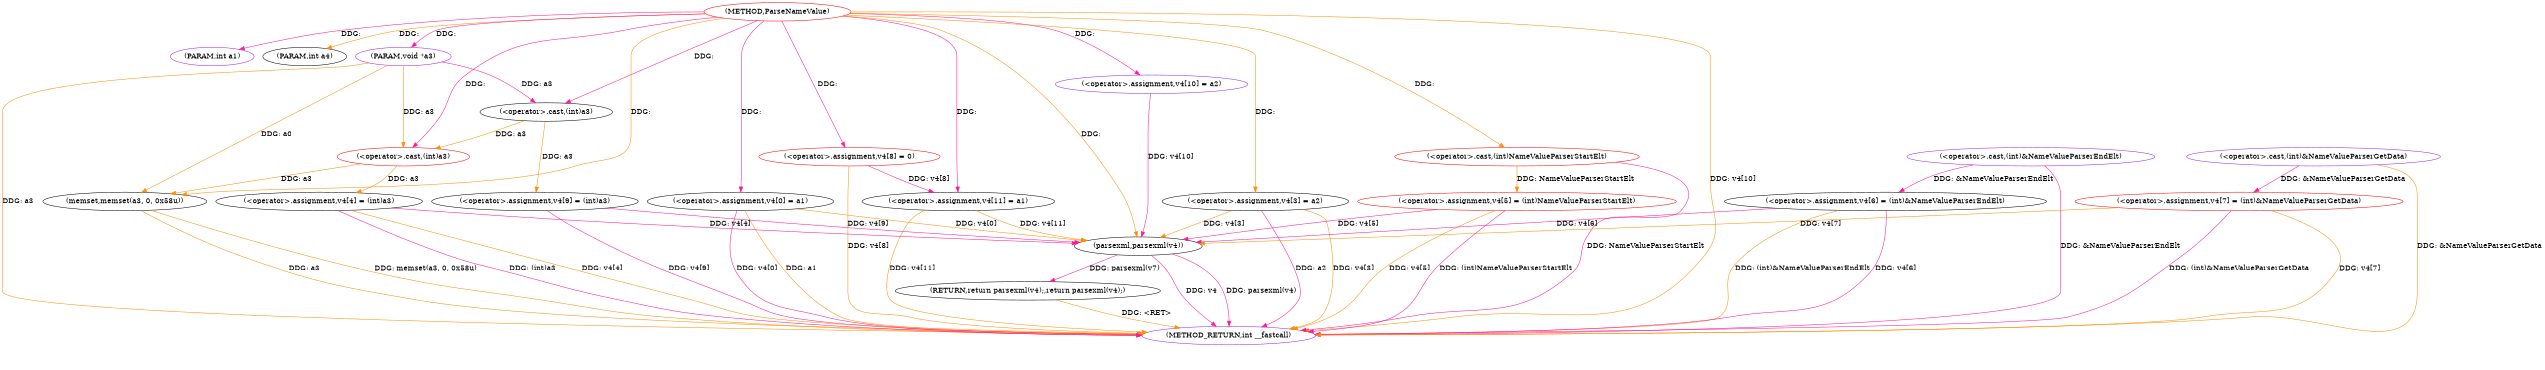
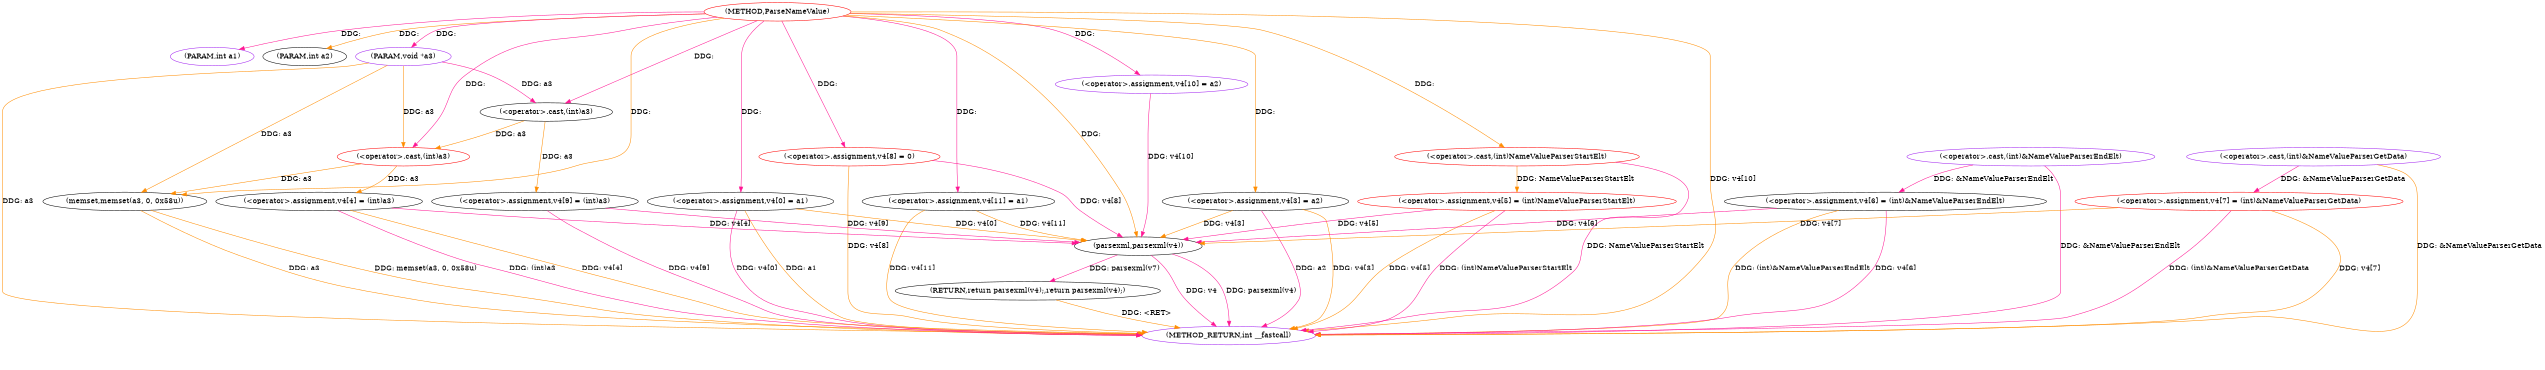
  digraph {
    node [color=black]
    edge [color=darkorange]
    n1 [color=red label="(METHOD,ParseNameValue)"]
    n2 [color=purple label="(PARAM,int a1)"]
-   n3 [label="(PARAM,int a4)"]
+   n3 [label="(PARAM,int a2)"]
    n4 [color=purple label="(PARAM,void *a3)"]
    n5 [label="(<operator>.assignment,v4[11] = a1)"]
    n6 [color=purple label="(<operator>.assignment,v4[10] = a2)"]
    n7 [label="(<operator>.cast,(int)a3)"]
    n8 [label="(<operator>.assignment,v4[0] = a1)"]
    n9 [label="(<operator>.assignment,v4[3] = a2)"]
    n10 [color=red label="(<operator>.cast,(int)a3)"]
    n11 [color=red label="(<operator>.cast,(int)NameValueParserStartElt)"]
    n12 [color=red label="(<operator>.assignment,v4[8] = 0)"]
    n13 [label="(memset,memset(a3, 0, 0x58u))"]
    n14 [label="(parsexml,parsexml(v4))"]
    n15 [color=purple label="(METHOD_RETURN,int __fastcall)"]
    n16 [label="(<operator>.assignment,v4[9] = (int)a3)"]
    n17 [label="(<operator>.assignment,v4[4] = (int)a3)"]
    n18 [color=red label="(<operator>.assignment,v4[5] = (int)NameValueParserStartElt)"]
    n19 [label="(RETURN,return parsexml(v4);,return parsexml(v4);)"]
    n20 [label="(<operator>.assignment,v4[6] = (int)&NameValueParserEndElt)"]
    n21 [color=purple label="(<operator>.cast,(int)&NameValueParserEndElt)"]
    n22 [color=red label="(<operator>.assignment,v4[7] = (int)&NameValueParserGetData)"]
    n23 [color=purple label="(<operator>.cast,(int)&NameValueParserGetData)"]
    n1 -> n2 [color=deeppink label="DDG: "]
    n1 -> n3 [label="DDG: "]
    n1 -> n4 [color=deeppink label="DDG: "]
    n1 -> n5 [color=deeppink label="DDG: "]
    n1 -> n6 [color=deeppink label="DDG: "]
    n1 -> n7 [color=deeppink label="DDG: "]
    n1 -> n8 [color=deeppink label="DDG: "]
    n1 -> n9 [label="DDG: "]
    n1 -> n10 [color=deeppink label="DDG: "]
    n1 -> n11 [label="DDG: "]
    n1 -> n12 [color=deeppink label="DDG: "]
    n1 -> n13 [label="DDG: "]
    n1 -> n14 [label="DDG: "]
    n1 -> n15 [label="DDG: v4[10]"]
    n4 -> n7 [color=deeppink label="DDG: a3"]
    n4 -> n10 [label="DDG: a3"]
-   n4 -> n13 [label="DDG: a0"]
+   n4 -> n13 [label="DDG: a3"]
    n4 -> n15 [label="DDG: a3"]
    n5 -> n14 [label="DDG: v4[11]"]
    n5 -> n15 [label="DDG: v4[11]"]
    n6 -> n14 [color=deeppink label="DDG: v4[10]"]
    n7 -> n10 [label="DDG: a3"]
    n7 -> n16 [label="DDG: a3"]
    n8 -> n14 [label="DDG: v4[0]"]
    n8 -> n15 [label="DDG: a1"]
    n8 -> n15 [color=deeppink label="DDG: v4[0]"]
    n9 -> n14 [label="DDG: v4[3]"]
    n9 -> n15 [label="DDG: v4[3]"]
    n9 -> n15 [color=deeppink label="DDG: a2"]
    n10 -> n13 [label="DDG: a3"]
    n10 -> n17 [label="DDG: a3"]
    n11 -> n15 [color=deeppink label="DDG: NameValueParserStartElt"]
    n11 -> n18 [label="DDG: NameValueParserStartElt"]
-   n12 -> n5 [color=deeppink label="DDG: v4[8]"]
+   n12 -> n14 [color=deeppink label="DDG: v4[8]"]
    n12 -> n15 [label="DDG: v4[8]"]
    n13 -> n15 [label="DDG: memset(a3, 0, 0x58u)"]
    n13 -> n15 [label="DDG: a3"]
    n14 -> n15 [color=deeppink label="DDG: v4"]
    n14 -> n15 [color=deeppink label="DDG: parsexml(v4)"]
    n14 -> n19 [color=deeppink label="DDG: parsexml(v7)"]
    n16 -> n14 [color=deeppink label="DDG: v4[9]"]
    n16 -> n15 [color=deeppink label="DDG: v4[9]"]
    n17 -> n14 [color=deeppink label="DDG: v4[4]"]
    n17 -> n15 [label="DDG: v4[4]"]
    n17 -> n15 [color=deeppink label="DDG: (int)a3"]
    n18 -> n14 [color=deeppink label="DDG: v4[5]"]
    n18 -> n15 [color=deeppink label="DDG: (int)NameValueParserStartElt"]
    n18 -> n15 [label="DDG: v4[5]"]
    n19 -> n15 [label="DDG: <RET>"]
    n20 -> n14 [color=deeppink label="DDG: v4[6]"]
    n20 -> n15 [label="DDG: (int)&NameValueParserEndElt"]
    n20 -> n15 [color=deeppink label="DDG: v4[6]"]
    n21 -> n15 [color=deeppink label="DDG: &NameValueParserEndElt"]
    n21 -> n20 [color=deeppink label="DDG: &NameValueParserEndElt"]
    n22 -> n14 [label="DDG: v4[7]"]
    n22 -> n15 [label="DDG: v4[7]"]
    n22 -> n15 [color=deeppink label="DDG: (int)&NameValueParserGetData"]
    n23 -> n15 [label="DDG: &NameValueParserGetData"]
    n23 -> n22 [color=deeppink label="DDG: &NameValueParserGetData"]
  }
